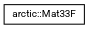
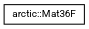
  digraph {
    rankdir=LR
    fontname=Roboto
-   n1 [color=black fillcolor=white fontname=Roboto fontsize=10 height=0.2 label="arctic::Mat33F" shape=record style=filled width=0.4]
+   n1 [color=black fillcolor=white fontname=Roboto fontsize=10 height=0.2 label="arctic::Mat36F" shape=record style=filled width=0.4]
  }
